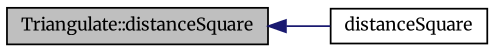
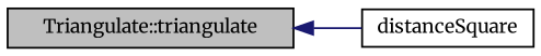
  digraph {
    rankdir=LR
    fontname=Merriweather
    node [color=black fontname=Merriweather fontsize=10 shape=record style=filled]
-   n1 [fillcolor=grey75 fontcolor=black height=0.2 label="Triangulate::distanceSquare" width=0.4]
+   n1 [fillcolor=grey75 fontcolor=black height=0.2 label="Triangulate::triangulate" width=0.4]
    n2 [fillcolor=white height=0.2 label=distanceSquare width=0.4]
    n1 -> n2 [color=midnightblue dir=back fontname=Merriweather fontsize=10 labelfontname=Helvetica labelfontsize=10 style=solid]
  }
